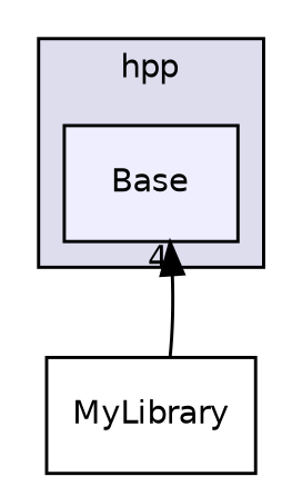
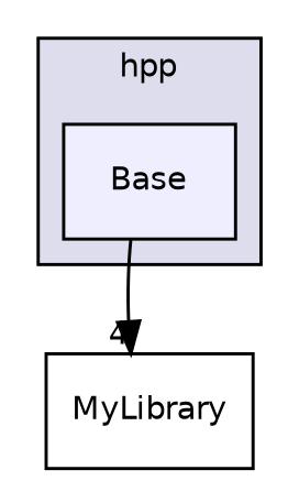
  digraph {
    compound=true
    node [fontname=Helvetica fontsize=10 shape=box]
    n1 [fillcolor="#eeeeff" label=Base pencolor=black style=filled]
    n2 [label=MyLibrary]
    subgraph cluster_1 {
      bgcolor="#ddddee"
      fontname=Helvetica
      fontsize=10
      label=hpp
      pencolor=black
      n1
    }
-   n2 -> n1 [headlabel=4 labeldistance=1.5 labelfontname=Helvetica labelfontsize=10]
+   n1 -> n2 [headlabel=4 labeldistance=1.5 labelfontname=Helvetica labelfontsize=10]
  }
